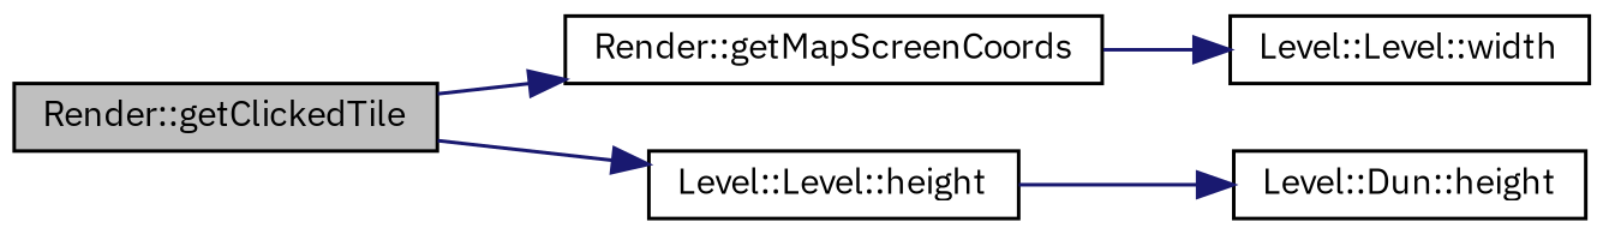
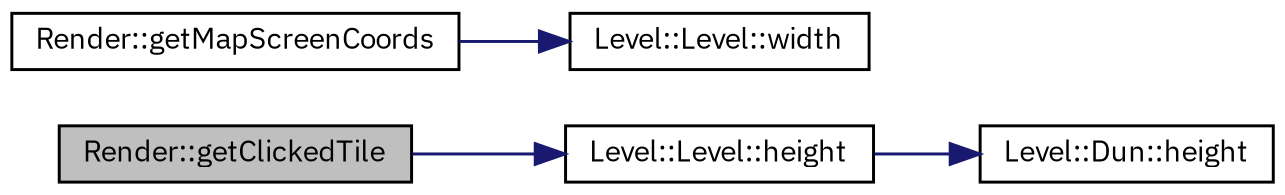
  digraph {
    fontname="IBM Plex Sans"
    rankdir=LR
    node [color=black fillcolor=white fontname="IBM Plex Sans" fontsize=10 shape=record style=filled]
    edge [color=midnightblue fontname="IBM Plex Sans" fontsize=10 labelfontname=Helvetica labelfontsize=10 style=solid]
    n1 [fillcolor=grey75 fontcolor=black height=0.2 label="Render::getClickedTile" width=0.4]
    n2 [height=0.2 label="Render::getMapScreenCoords" width=0.4]
    n3 [height=0.2 label="Level::Level::height" width=0.4]
    n4 [height=0.2 label="Level::Level::width" width=0.4]
    n5 [height=0.2 label="Level::Dun::height" width=0.4]
-   n1 -> n2
    n1 -> n3
    n2 -> n4
    n3 -> n5
  }
